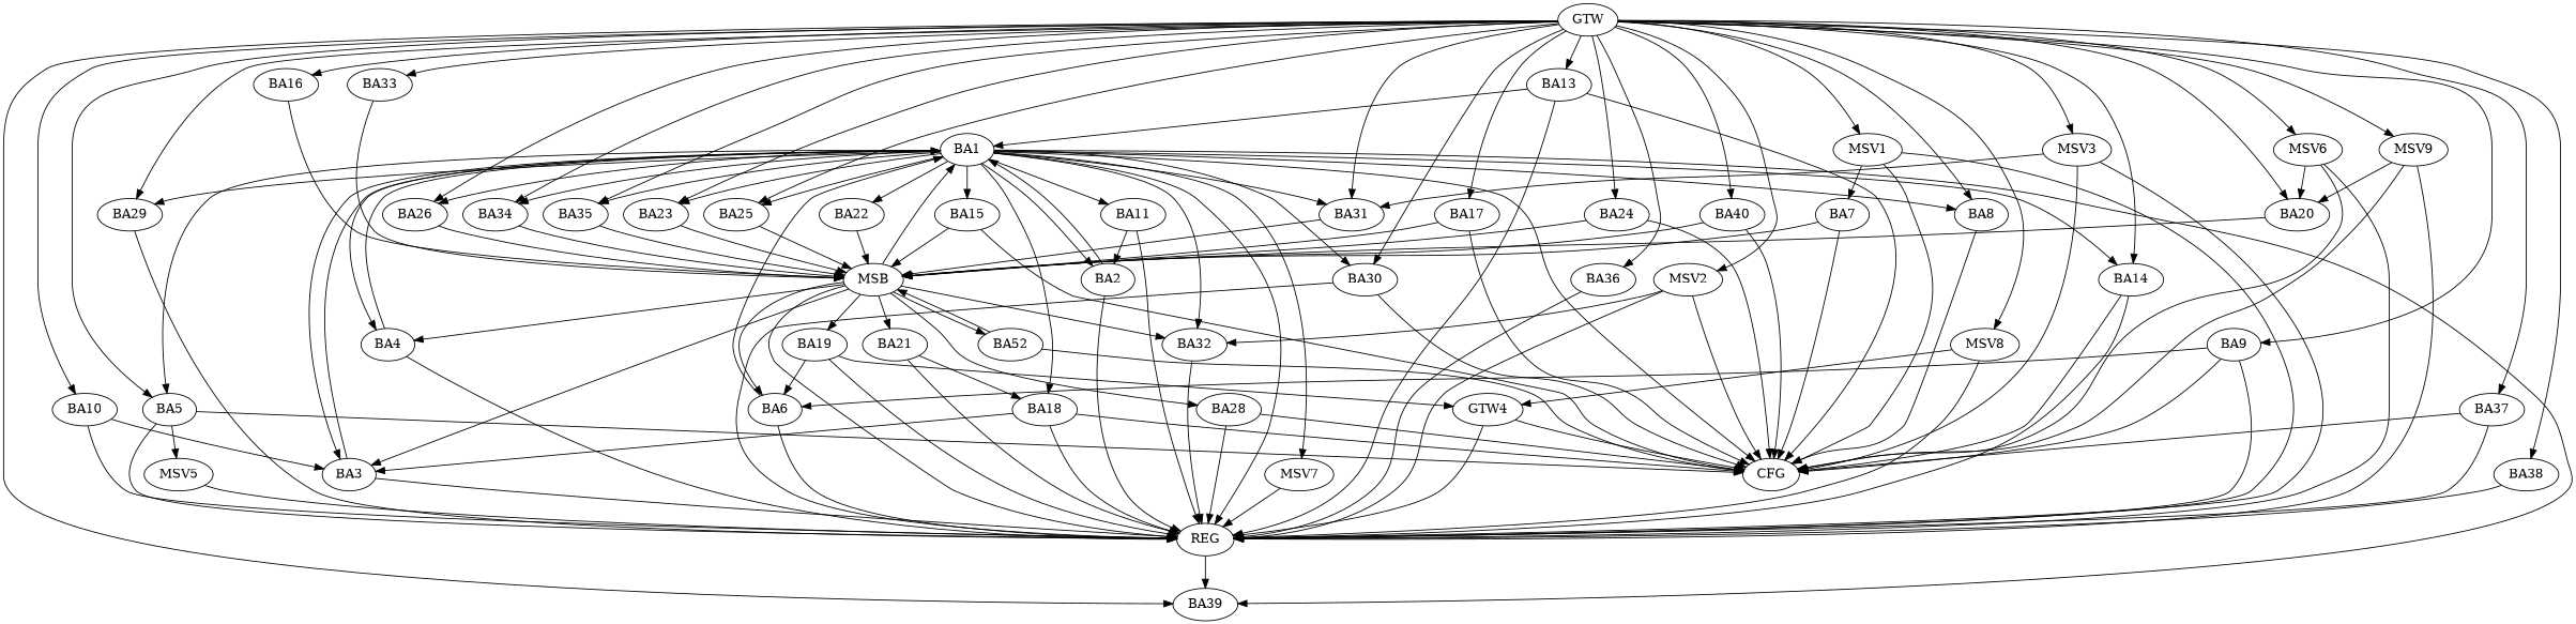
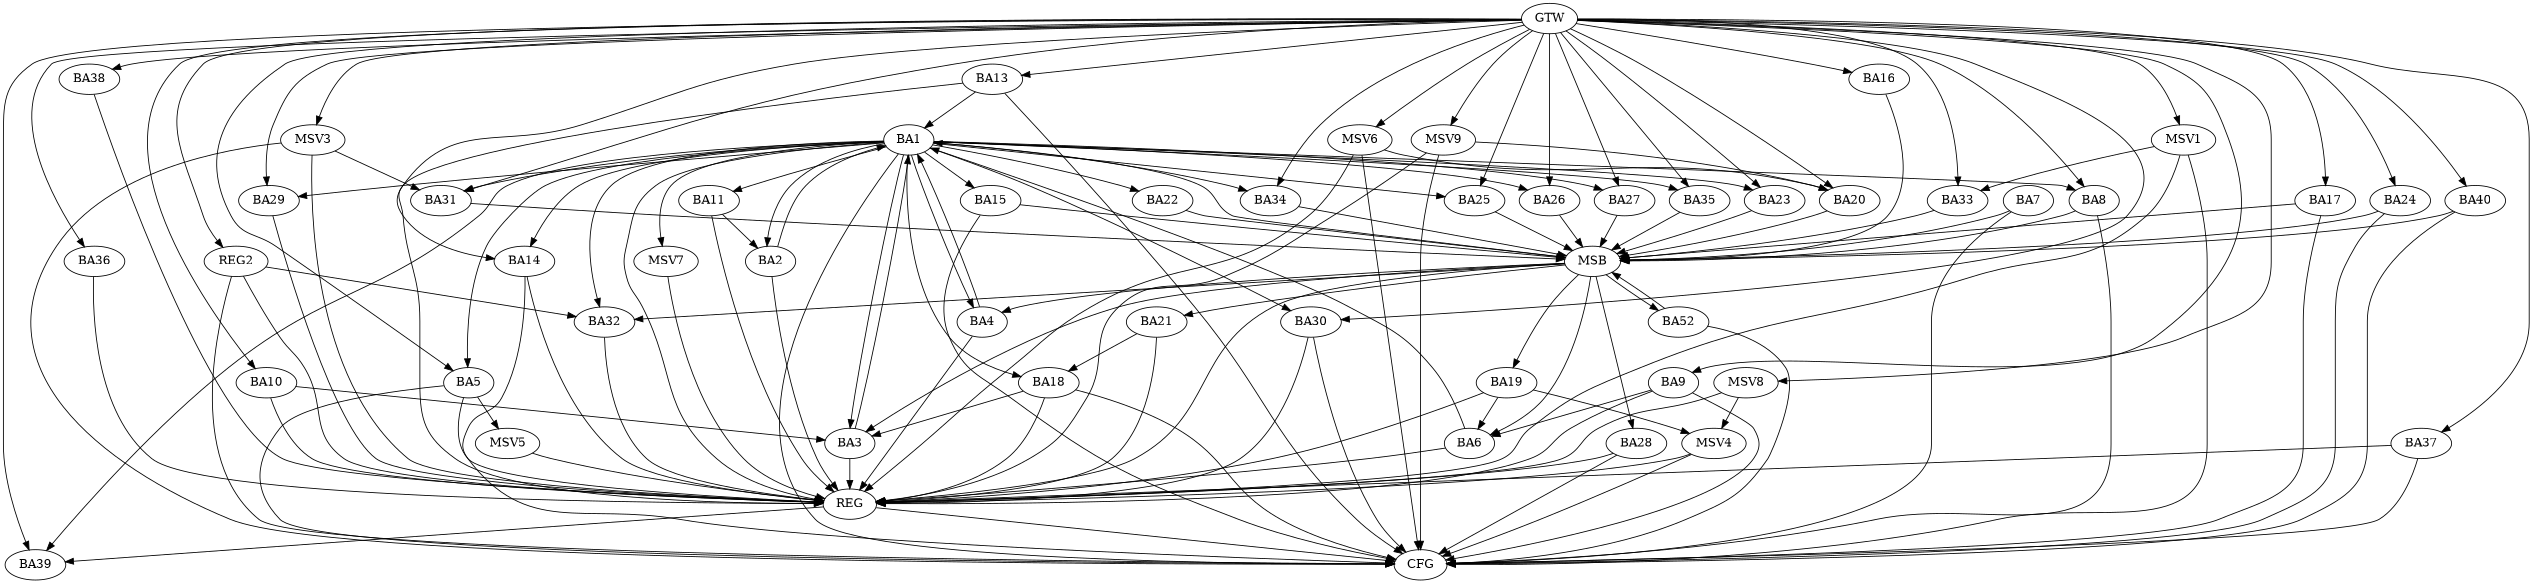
  strict digraph {
    n1 [label=BA1]
    n2 [label=BA2]
    n3 [label=BA3]
    n4 [label=BA4]
    n5 [label=BA5]
    n6 [label=BA8]
    n7 [label=BA11]
    n8 [label=BA14]
    n9 [label=BA15]
    n10 [label=BA18]
    n11 [label=BA22]
    n12 [label=BA23]
    n13 [label=BA25]
    n14 [label=BA26]
+   n15 [label=BA27]
    n16 [label=BA29]
    n17 [label=BA30]
    n18 [label=BA31]
    n19 [label=BA32]
    n20 [label=BA34]
    n21 [label=BA35]
    n22 [label=BA39]
    n23 [label=REG]
    n24 [label=CFG]
    n25 [label=MSV7]
    n26 [label=MSV5]
    n27 [label=MSB]
    n28 [label=BA6]
    n29 [label=BA7]
    n30 [label=BA52]
    n31 [label=BA19]
    n32 [label=BA21]
    n33 [label=BA28]
    n34 [label=BA9]
    n35 [label=BA10]
    n36 [label=BA13]
    n37 [label=BA16]
    n38 [label=BA17]
-   n39 [label=GTW4]
+   n39 [label=MSV4]
    n40 [label=BA20]
    n41 [label=BA24]
    n42 [label=BA33]
    n43 [label=BA36]
    n44 [label=BA37]
    n45 [label=BA38]
    n46 [label=BA40]
    n47 [label=GTW]
    n48 [label=MSV1]
-   n49 [label=MSV2]
+   n49 [label=REG2]
    n50 [label=MSV3]
    n51 [label=MSV6]
    n52 [label=MSV8]
    n53 [label=MSV9]
    n1 -> n2
    n1 -> n3
    n1 -> n4
    n1 -> n5
    n1 -> n6
    n1 -> n7
    n1 -> n8
    n1 -> n9
    n1 -> n10
    n1 -> n11
    n1 -> n12
    n1 -> n13
    n1 -> n14
+   n1 -> n15
    n1 -> n16
    n1 -> n17
    n1 -> n18
    n1 -> n19
    n1 -> n20
    n1 -> n21
    n1 -> n22
    n1 -> n23
    n1 -> n24
    n1 -> n25
    n2 -> n1
    n2 -> n23
    n3 -> n1
    n3 -> n23
    n4 -> n1
    n4 -> n23
    n5 -> n23
    n5 -> n24
    n5 -> n26
    n6 -> n24
+   n6 -> n27
    n7 -> n2
    n7 -> n23
    n8 -> n23
    n8 -> n24
    n9 -> n24
    n9 -> n27
    n10 -> n3
    n10 -> n23
    n10 -> n24
    n11 -> n27
    n12 -> n27
    n13 -> n27
    n14 -> n27
+   n15 -> n27
    n16 -> n23
    n17 -> n23
    n17 -> n24
    n18 -> n27
    n19 -> n23
    n20 -> n27
    n21 -> n27
    n23 -> n22
+   n23 -> n24
    n25 -> n23
    n26 -> n23
    n27 -> n1
    n27 -> n3
    n27 -> n4
    n27 -> n19
    n27 -> n23
    n27 -> n28
    n27 -> n30
    n27 -> n31
    n27 -> n32
    n27 -> n33
    n28 -> n1
    n28 -> n23
    n29 -> n24
    n29 -> n27
    n30 -> n24
    n30 -> n27
    n31 -> n23
    n31 -> n28
    n31 -> n39
    n32 -> n10
    n32 -> n23
    n33 -> n23
    n33 -> n24
    n34 -> n23
    n34 -> n24
    n34 -> n28
    n35 -> n3
    n35 -> n23
    n36 -> n1
    n36 -> n23
    n36 -> n24
    n37 -> n27
    n38 -> n24
    n38 -> n27
    n39 -> n23
    n39 -> n24
    n40 -> n27
    n41 -> n24
    n41 -> n27
    n42 -> n27
    n43 -> n23
    n44 -> n23
    n44 -> n24
    n45 -> n23
    n46 -> n24
    n46 -> n27
    n47 -> n5
    n47 -> n6
    n47 -> n8
    n47 -> n12
    n47 -> n13
    n47 -> n14
+   n47 -> n15
    n47 -> n16
    n47 -> n17
    n47 -> n18
    n47 -> n20
    n47 -> n21
    n47 -> n22
    n47 -> n34
    n47 -> n35
    n47 -> n36
    n47 -> n37
    n47 -> n38
    n47 -> n40
    n47 -> n41
    n47 -> n42
    n47 -> n43
    n47 -> n44
    n47 -> n45
    n47 -> n46
    n47 -> n48
    n47 -> n49
    n47 -> n50
    n47 -> n51
    n47 -> n52
    n47 -> n53
    n48 -> n23
    n48 -> n24
-   n48 -> n29
+   n48 -> n42
    n49 -> n19
    n49 -> n23
    n49 -> n24
    n50 -> n18
    n50 -> n23
    n50 -> n24
    n51 -> n23
    n51 -> n24
    n51 -> n40
    n52 -> n23
    n52 -> n39
    n53 -> n23
    n53 -> n24
    n53 -> n40
  }
